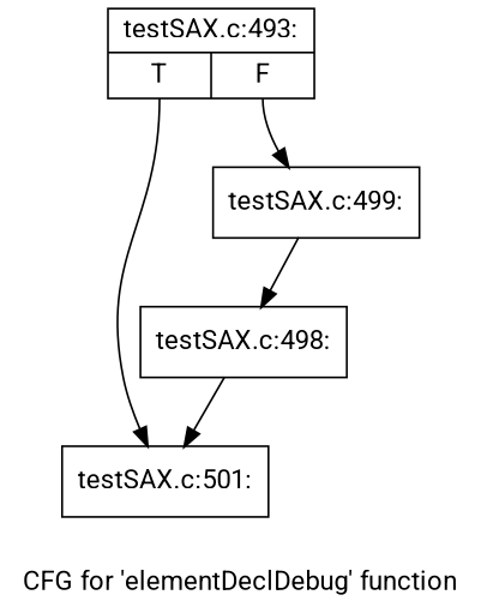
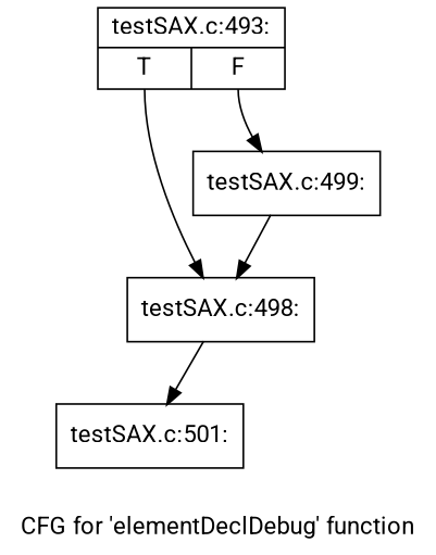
  digraph {
    fontname=Roboto
    label="CFG for 'elementDeclDebug' function"
    node [fontname=Roboto shape=record]
    edge [fontname=Roboto]
    n1 [label="{testSAX.c:493:|{<s0>T|<s1>F}}"]
    n2 [label="{testSAX.c:498:}"]
    n3 [label="{testSAX.c:499:}"]
    n4 [label="{testSAX.c:501:}"]
-   n1 -> n4 [tailport=s0]
+   n1 -> n2 [tailport=s0]
    n1 -> n3 [tailport=s1]
    n2 -> n4
    n3 -> n2
  }
